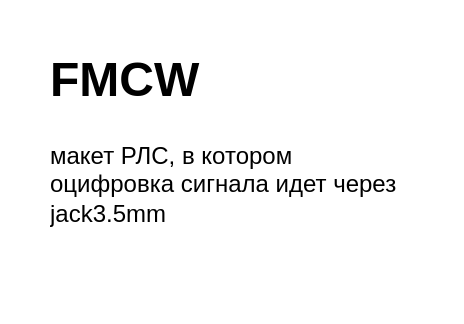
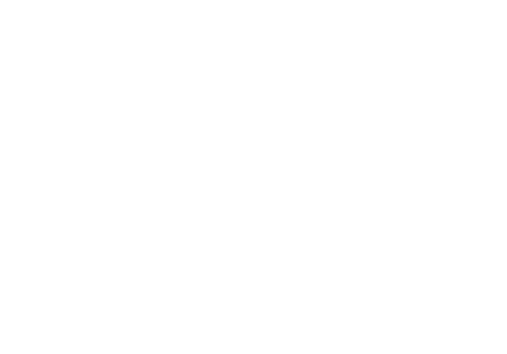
  <mxCell id="0" />
  <mxCell id="1" parent="0" />
- <mxCell id="2" value="&lt;h1&gt;FMCW&lt;/h1&gt;&lt;p&gt;макет РЛС, в котором оцифровка сигнала идет через jack3.5mm&lt;/p&gt;" style="text;html=1;strokeColor=none;fillColor=none;spacing=5;spacingTop=-20;whiteSpace=wrap;overflow=hidden;rounded=0;" parent="1" vertex="1"><mxGeometry x="20" y="20" width="190" height="120" as="geometry" /></mxCell>
